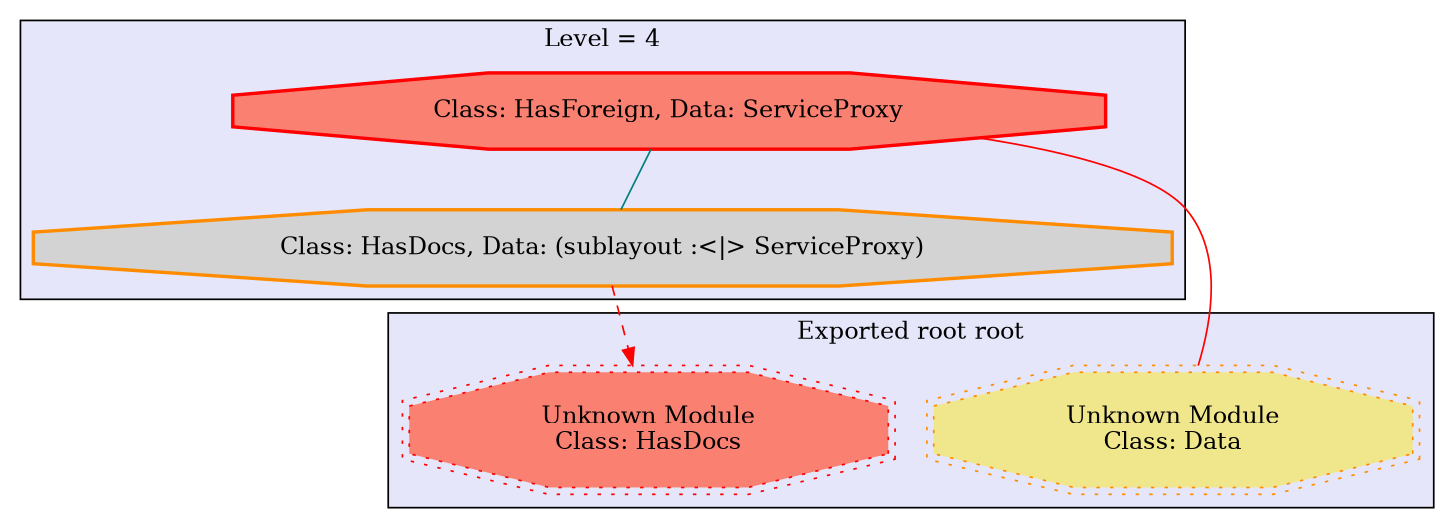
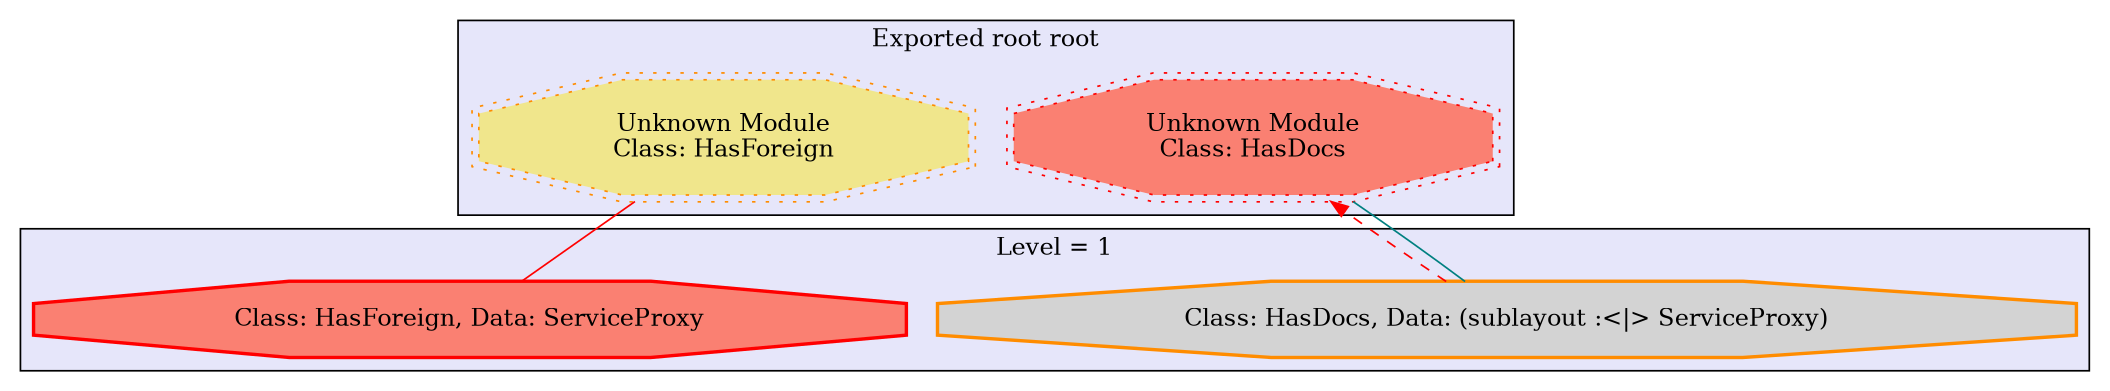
  digraph {
    node [color=red fillcolor=salmon margin="0.4,0.1" shape=doubleoctagon style="filled,dotted"]
    edge [color=red dir=none penwidth=1 style=solid]
    n1 [label="Unknown Module\nClass: HasDocs"]
-   n2 [color=darkorange fillcolor=khaki label="Unknown Module\nClass: Data"]
+   n2 [color=darkorange fillcolor=khaki label="Unknown Module\nClass: HasForeign"]
    n3 [color=darkorange fillcolor=lightgrey label="Class: HasDocs, Data: (sublayout :<|> ServiceProxy)" shape=octagon style="filled,bold"]
    n4 [label="Class: HasForeign, Data: ServiceProxy" shape=octagon style="filled,bold"]
    subgraph cluster_1 {
      fillcolor=lavender
      label="Exported root root"
      style=filled
      n1
      n2
    }
    subgraph cluster_2 {
      fillcolor=lavender
-     label="Level = 4"
+     label="Level = 1"
      style=filled
      n3
      n4
    }
-   n4 -> n3 [color=teal]
+   n1 -> n3 [color=teal]
    n2 -> n4
    n3 -> n1 [style=dashed dir=""]
  }
